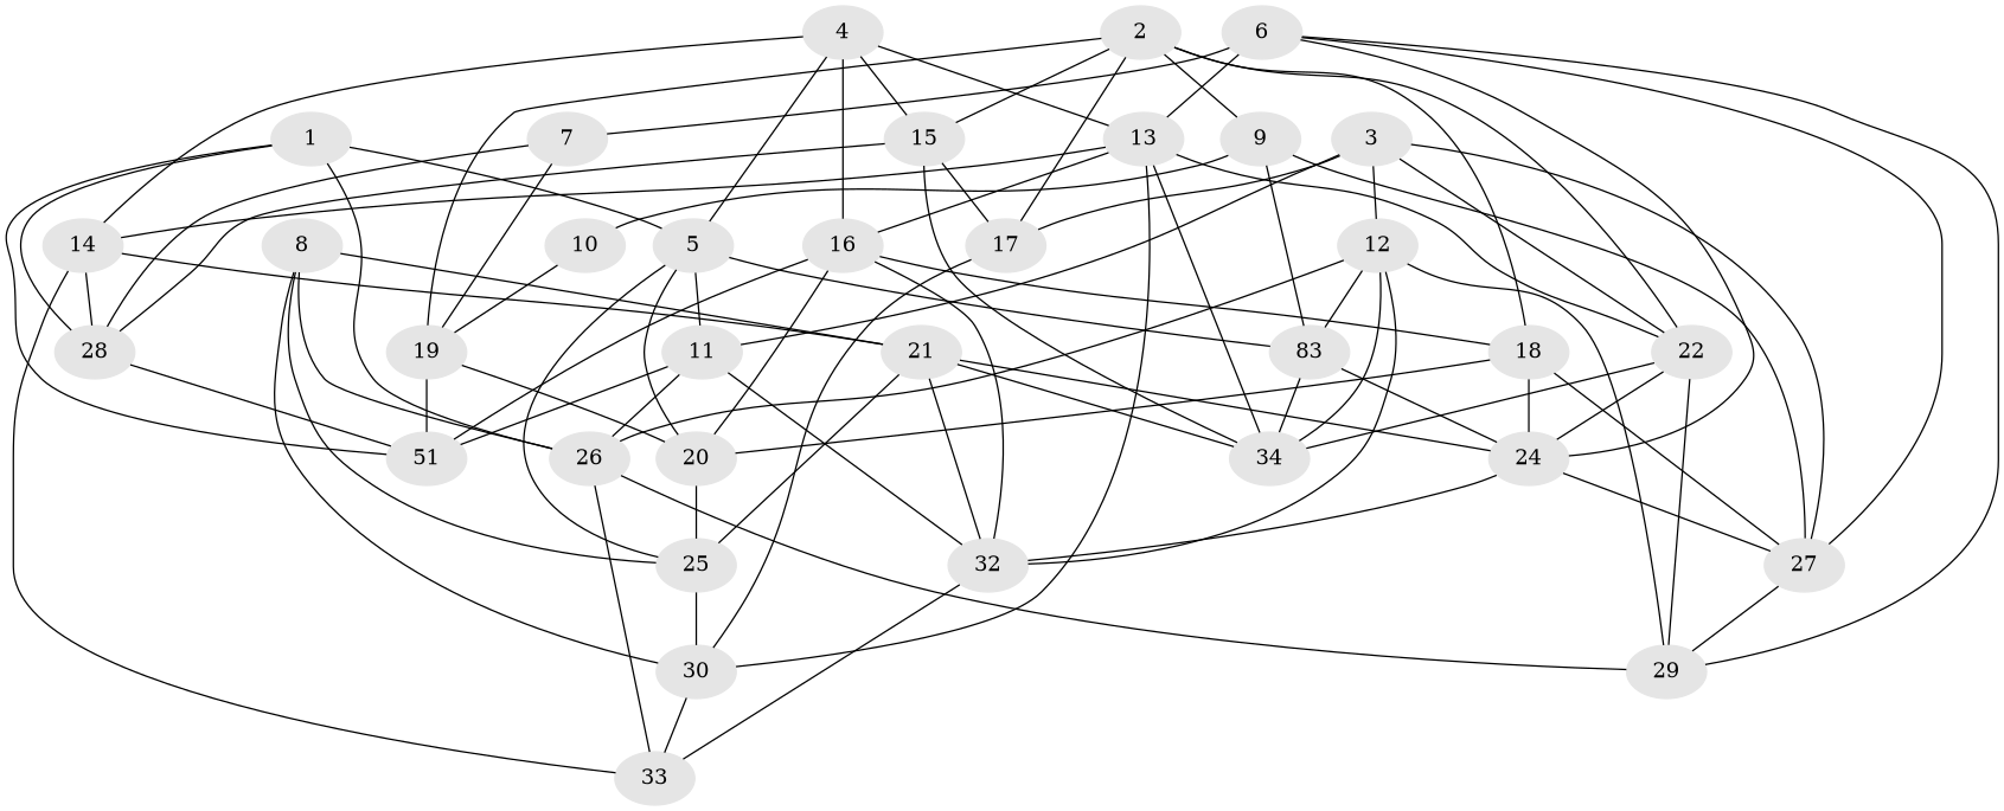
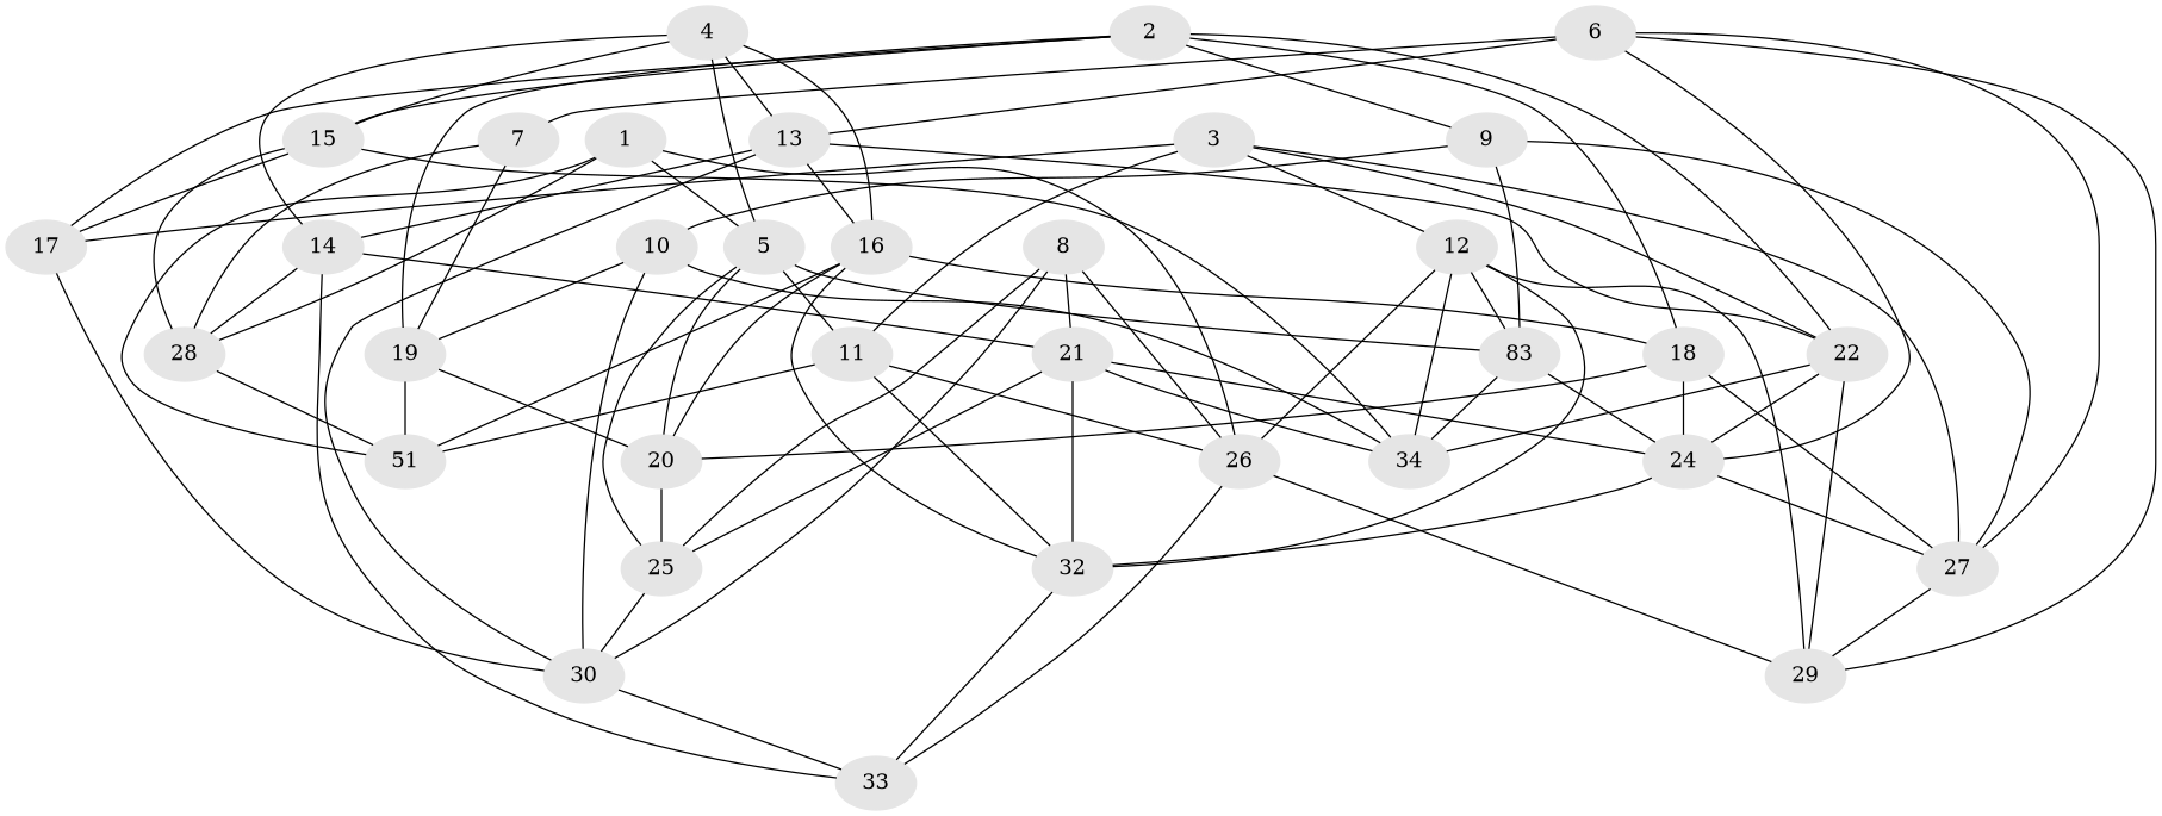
  graph {
    node [color=gray90 style=filled]
    edge [weight=1.0]
    1
    5
    26
    28
    n5 [label=51]
    11
    20
    n8 [label=83]
    25
    29
    33
    2
    9
    15
    17
    18
    19
    22
    27
    10
    34
    30
    24
    3
    12
    32
    4
    13
    14
    16
    21
    6
    7
    8
    1 -- 5
    1 -- 26
    1 -- 28
    1 -- n5
    5 -- 11
    5 -- 20
    5 -- n8
    5 -- 25
    26 -- 29
    26 -- 33
    28 -- n5
    11 -- 26
    11 -- n5
    11 -- 32
    20 -- 25 [weight=2.0]
    n8 -- 34
    n8 -- 24
    25 -- 30
    2 -- 9
    2 -- 15
    2 -- 17
    2 -- 18
    2 -- 19
    2 -- 22
    9 -- n8
    9 -- 27
    9 -- 10
    15 -- 28 [weight=2.0]
    15 -- 17
    15 -- 34
    17 -- 30
    18 -- 20
    18 -- 27
    18 -- 24 [weight=2.0]
    19 -- n5 [weight=2.0]
    19 -- 20
    22 -- 29
    22 -- 34
    22 -- 24
    27 -- 29
    10 -- 19
-   13 -- 34
+   10 -- 34
+   10 -- 30
    30 -- 33
    24 -- 27
    24 -- 32
    3 -- 11 [weight=2.0]
    3 -- 17
    3 -- 22
    3 -- 27
    3 -- 12
    12 -- 26
    12 -- n8 [weight=2.0]
    12 -- 29 [weight=2.0]
    12 -- 34
    12 -- 32
    32 -- 33
    4 -- 5
    4 -- 15
    4 -- 13
    4 -- 14
    4 -- 16
    13 -- 22
    13 -- 30
    13 -- 14
    13 -- 16
    14 -- 28
    14 -- 33
    14 -- 21
    16 -- n5
    16 -- 20
    16 -- 18
    16 -- 32
    21 -- 25
    21 -- 34
    21 -- 24
    21 -- 32
    6 -- 29
    6 -- 27
    6 -- 24
    6 -- 13
    6 -- 7 [weight=2.0]
    7 -- 28
    7 -- 19
    8 -- 26
    8 -- 25
    8 -- 30
    8 -- 21
  }
